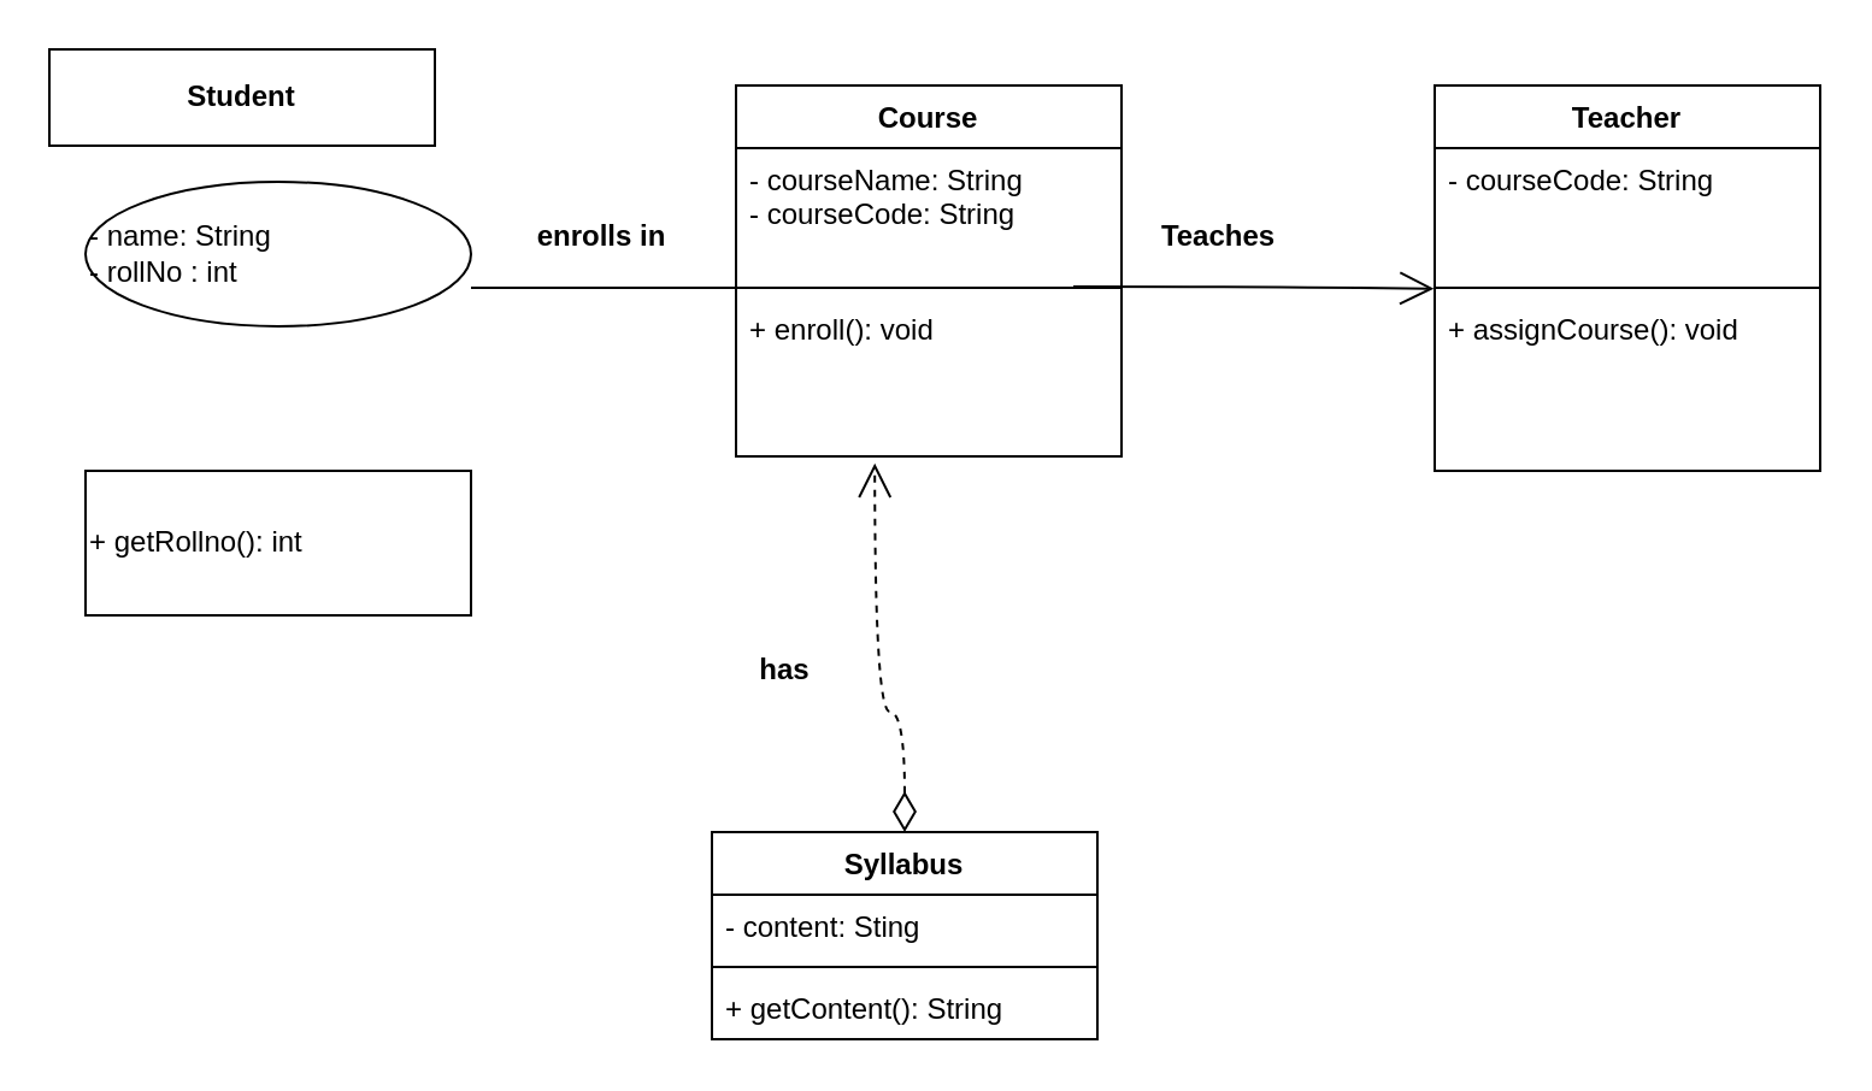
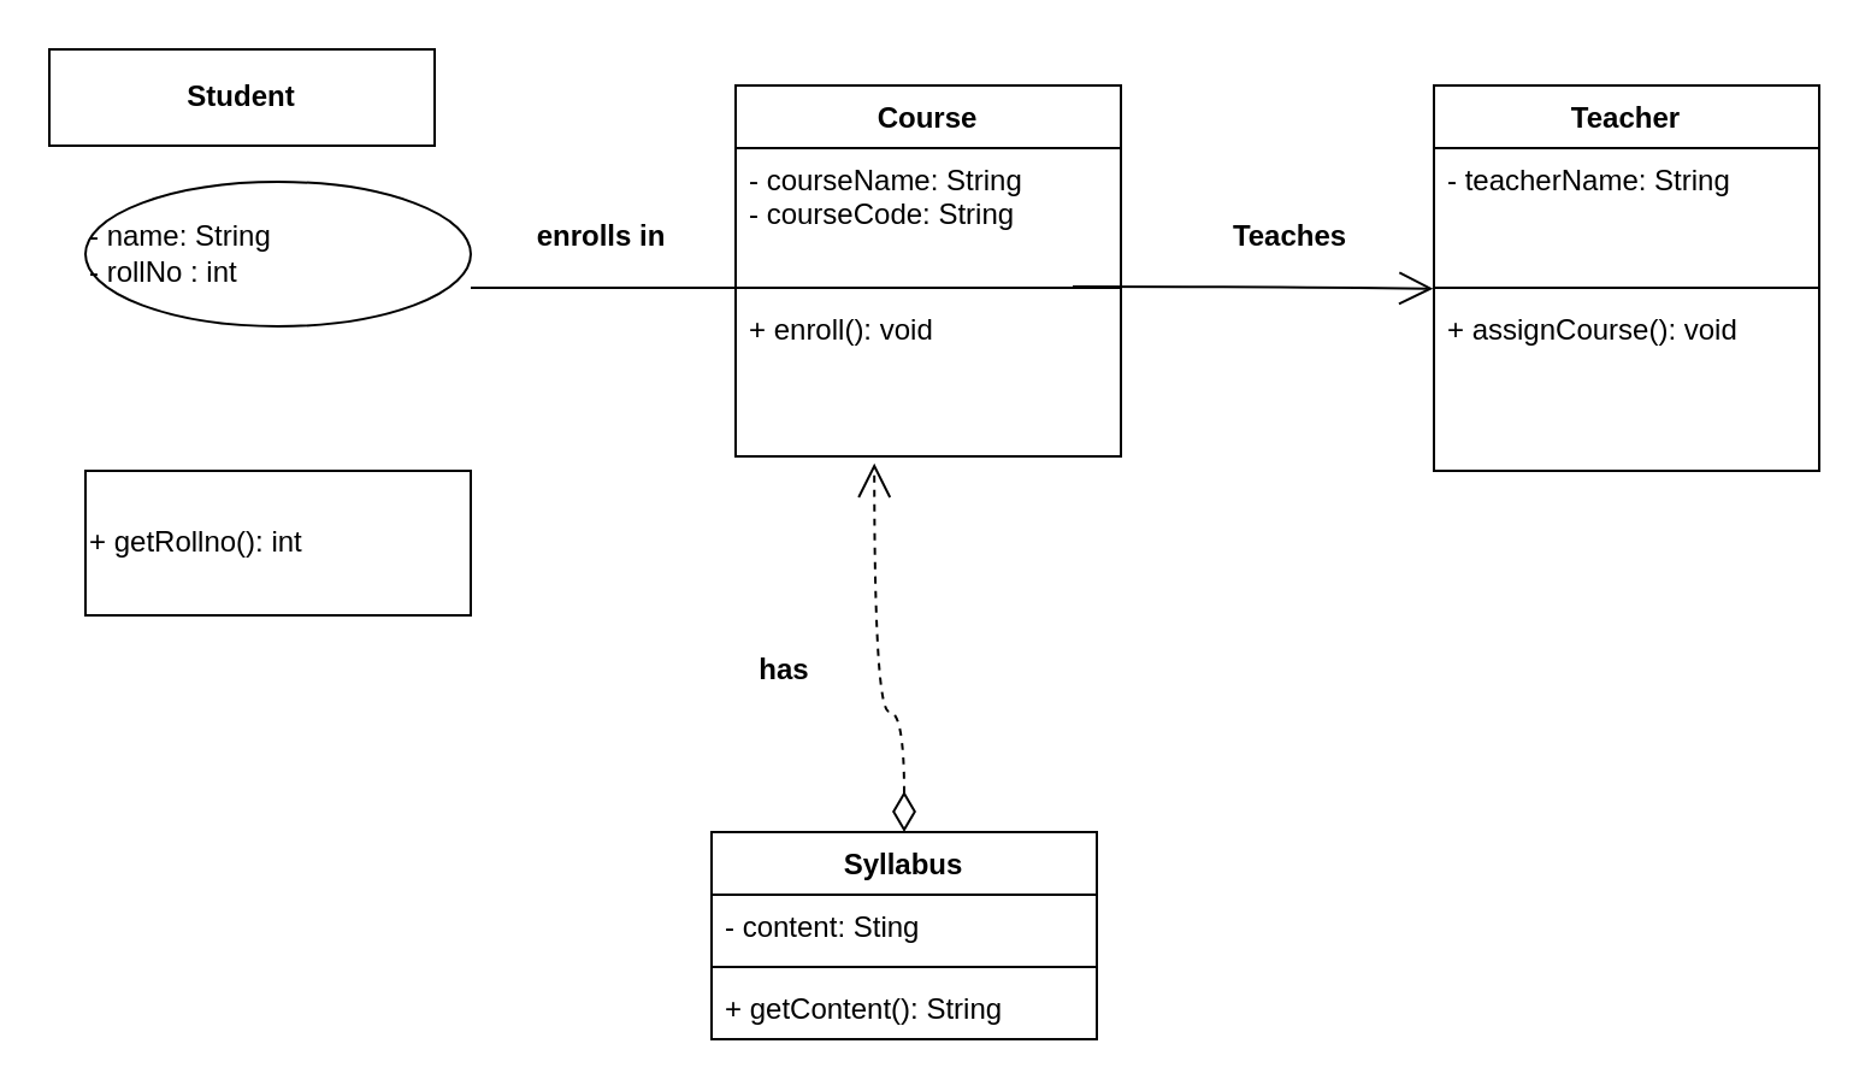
  <mxCell id="0" />
  <mxCell id="1" parent="0" />
  <mxCell id="2" value="&lt;b&gt;Student&lt;/b&gt;" style="rounded=0;whiteSpace=wrap;html=1;" vertex="1" parent="1"><mxGeometry x="20" y="20" width="160" height="40" as="geometry" /></mxCell>
  <mxCell id="3" value="- name: String&amp;nbsp;&lt;div&gt;- rollNo : int&lt;/div&gt;" style="ellipse;whiteSpace=wrap;html=1;align=left;" vertex="1" parent="1"><mxGeometry x="35" y="75" width="160" height="60" as="geometry" /></mxCell>
  <mxCell id="4" value="&lt;div&gt;+ getRollno(): int&lt;/div&gt;" style="rounded=0;whiteSpace=wrap;html=1;align=left;" vertex="1" parent="1"><mxGeometry x="35" y="195" width="160" height="60" as="geometry" /></mxCell>
  <mxCell id="5" value="" style="line;strokeWidth=1;fillColor=none;align=left;verticalAlign=middle;spacingTop=-1;spacingLeft=3;spacingRight=3;rotatable=0;labelPosition=right;points=[];portConstraint=eastwest;strokeColor=inherit;" vertex="1" parent="1"><mxGeometry x="195" y="115" width="110" height="8" as="geometry" /></mxCell>
  <mxCell id="6" value="Course" style="swimlane;fontStyle=1;align=center;verticalAlign=top;childLayout=stackLayout;horizontal=1;startSize=26;horizontalStack=0;resizeParent=1;resizeParentMax=0;resizeLast=0;collapsible=1;marginBottom=0;whiteSpace=wrap;html=1;" vertex="1" parent="1"><mxGeometry x="305" y="35" width="160" height="154" as="geometry" /></mxCell>
  <mxCell id="7" value="- courseName: String&lt;div&gt;- courseCode: String&lt;/div&gt;" style="text;strokeColor=none;fillColor=none;align=left;verticalAlign=top;spacingLeft=4;spacingRight=4;overflow=hidden;rotatable=0;points=[[0,0.5],[1,0.5]];portConstraint=eastwest;whiteSpace=wrap;html=1;" vertex="1" parent="6"><mxGeometry y="26" width="160" height="54" as="geometry" /></mxCell>
  <mxCell id="8" value="" style="line;strokeWidth=1;fillColor=none;align=left;verticalAlign=middle;spacingTop=-1;spacingLeft=3;spacingRight=3;rotatable=0;labelPosition=right;points=[];portConstraint=eastwest;strokeColor=inherit;" vertex="1" parent="6"><mxGeometry y="80" width="160" height="8" as="geometry" /></mxCell>
  <mxCell id="9" value="+ enroll(): void" style="text;strokeColor=none;fillColor=none;align=left;verticalAlign=top;spacingLeft=4;spacingRight=4;overflow=hidden;rotatable=0;points=[[0,0.5],[1,0.5]];portConstraint=eastwest;whiteSpace=wrap;html=1;" vertex="1" parent="6"><mxGeometry y="88" width="160" height="66" as="geometry" /></mxCell>
  <mxCell id="10" value="enrolls in" style="text;align=center;fontStyle=1;verticalAlign=middle;spacingLeft=3;spacingRight=3;strokeColor=none;rotatable=0;points=[[0,0.5],[1,0.5]];portConstraint=eastwest;html=1;" vertex="1" parent="1"><mxGeometry x="209" y="85" width="80" height="26" as="geometry" /></mxCell>
  <mxCell id="11" value="" style="endArrow=open;endFill=1;endSize=12;html=1;rounded=0;fontSize=12;curved=1;entryX=-0.002;entryY=1.081;entryDx=0;entryDy=0;entryPerimeter=0;" edge="1" parent="1" target="13"><mxGeometry width="160" relative="1" as="geometry"><mxPoint x="445" y="118.5" as="sourcePoint" /><mxPoint x="555" y="119" as="targetPoint" /><Array as="points"><mxPoint x="535" y="118.5" /></Array></mxGeometry></mxCell>
  <mxCell id="12" value="Teacher" style="swimlane;fontStyle=1;align=center;verticalAlign=top;childLayout=stackLayout;horizontal=1;startSize=26;horizontalStack=0;resizeParent=1;resizeParentMax=0;resizeLast=0;collapsible=1;marginBottom=0;whiteSpace=wrap;html=1;" vertex="1" parent="1"><mxGeometry x="595" y="35" width="160" height="160" as="geometry" /></mxCell>
- <mxCell id="13" value="- courseCode: String" style="text;strokeColor=none;fillColor=none;align=left;verticalAlign=top;spacingLeft=4;spacingRight=4;overflow=hidden;rotatable=0;points=[[0,0.5],[1,0.5]];portConstraint=eastwest;whiteSpace=wrap;html=1;" vertex="1" parent="12"><mxGeometry y="26" width="160" height="54" as="geometry" /></mxCell>
+ <mxCell id="13" value="- teacherName: String" style="text;strokeColor=none;fillColor=none;align=left;verticalAlign=top;spacingLeft=4;spacingRight=4;overflow=hidden;rotatable=0;points=[[0,0.5],[1,0.5]];portConstraint=eastwest;whiteSpace=wrap;html=1;" vertex="1" parent="12"><mxGeometry y="26" width="160" height="54" as="geometry" /></mxCell>
  <mxCell id="14" value="" style="line;strokeWidth=1;fillColor=none;align=left;verticalAlign=middle;spacingTop=-1;spacingLeft=3;spacingRight=3;rotatable=0;labelPosition=right;points=[];portConstraint=eastwest;strokeColor=inherit;" vertex="1" parent="12"><mxGeometry y="80" width="160" height="8" as="geometry" /></mxCell>
  <mxCell id="15" value="+ assignCourse(): void&amp;nbsp; &amp;nbsp;" style="text;strokeColor=none;fillColor=none;align=left;verticalAlign=top;spacingLeft=4;spacingRight=4;overflow=hidden;rotatable=0;points=[[0,0.5],[1,0.5]];portConstraint=eastwest;whiteSpace=wrap;html=1;" vertex="1" parent="12"><mxGeometry y="88" width="160" height="72" as="geometry" /></mxCell>
- <mxCell id="16" value="Teaches" style="text;align=center;fontStyle=1;verticalAlign=middle;spacingLeft=3;spacingRight=3;strokeColor=none;rotatable=0;points=[[0,0.5],[1,0.5]];portConstraint=eastwest;html=1;" vertex="1" parent="1"><mxGeometry x="465" y="85" width="80" height="26" as="geometry" /></mxCell>
+ <mxCell id="16" value="Teaches" style="text;align=center;fontStyle=1;verticalAlign=middle;spacingLeft=3;spacingRight=3;strokeColor=none;rotatable=0;points=[[0,0.5],[1,0.5]];portConstraint=eastwest;html=1;" vertex="1" parent="1"><mxGeometry x="495" y="85" width="80" height="26" as="geometry" /></mxCell>
  <mxCell id="17" value="" style="endArrow=open;html=1;endSize=12;startArrow=diamondThin;startSize=14;startFill=0;edgeStyle=orthogonalEdgeStyle;align=left;verticalAlign=bottom;rounded=0;fontSize=12;curved=1;entryX=0.36;entryY=1.044;entryDx=0;entryDy=0;entryPerimeter=0;exitX=0.5;exitY=0;exitDx=0;exitDy=0;dashed=1;" edge="1" parent="1" source="18" target="9"><mxGeometry x="-0.25" y="80" relative="1" as="geometry"><mxPoint x="375" y="325" as="sourcePoint" /><mxPoint x="375" y="315" as="targetPoint" /><Array as="points"><mxPoint x="375" y="295" /><mxPoint x="363" y="295" /></Array><mxPoint as="offset" /></mxGeometry></mxCell>
  <mxCell id="18" value="Syllabus" style="swimlane;fontStyle=1;align=center;verticalAlign=top;childLayout=stackLayout;horizontal=1;startSize=26;horizontalStack=0;resizeParent=1;resizeParentMax=0;resizeLast=0;collapsible=1;marginBottom=0;whiteSpace=wrap;html=1;" vertex="1" parent="1"><mxGeometry x="295" y="345" width="160" height="86" as="geometry" /></mxCell>
  <mxCell id="19" value="- content: Sting" style="text;strokeColor=none;fillColor=none;align=left;verticalAlign=top;spacingLeft=4;spacingRight=4;overflow=hidden;rotatable=0;points=[[0,0.5],[1,0.5]];portConstraint=eastwest;whiteSpace=wrap;html=1;" vertex="1" parent="18"><mxGeometry y="26" width="160" height="26" as="geometry" /></mxCell>
  <mxCell id="20" value="" style="line;strokeWidth=1;fillColor=none;align=left;verticalAlign=middle;spacingTop=-1;spacingLeft=3;spacingRight=3;rotatable=0;labelPosition=right;points=[];portConstraint=eastwest;strokeColor=inherit;" vertex="1" parent="18"><mxGeometry y="52" width="160" height="8" as="geometry" /></mxCell>
  <mxCell id="21" value="+ getContent(): String" style="text;strokeColor=none;fillColor=none;align=left;verticalAlign=top;spacingLeft=4;spacingRight=4;overflow=hidden;rotatable=0;points=[[0,0.5],[1,0.5]];portConstraint=eastwest;whiteSpace=wrap;html=1;" vertex="1" parent="18"><mxGeometry y="60" width="160" height="26" as="geometry" /></mxCell>
  <mxCell id="22" value="has" style="text;align=center;fontStyle=1;verticalAlign=middle;spacingLeft=3;spacingRight=3;strokeColor=none;rotatable=0;points=[[0,0.5],[1,0.5]];portConstraint=eastwest;html=1;" vertex="1" parent="1"><mxGeometry x="285" y="265" width="80" height="26" as="geometry" /></mxCell>
